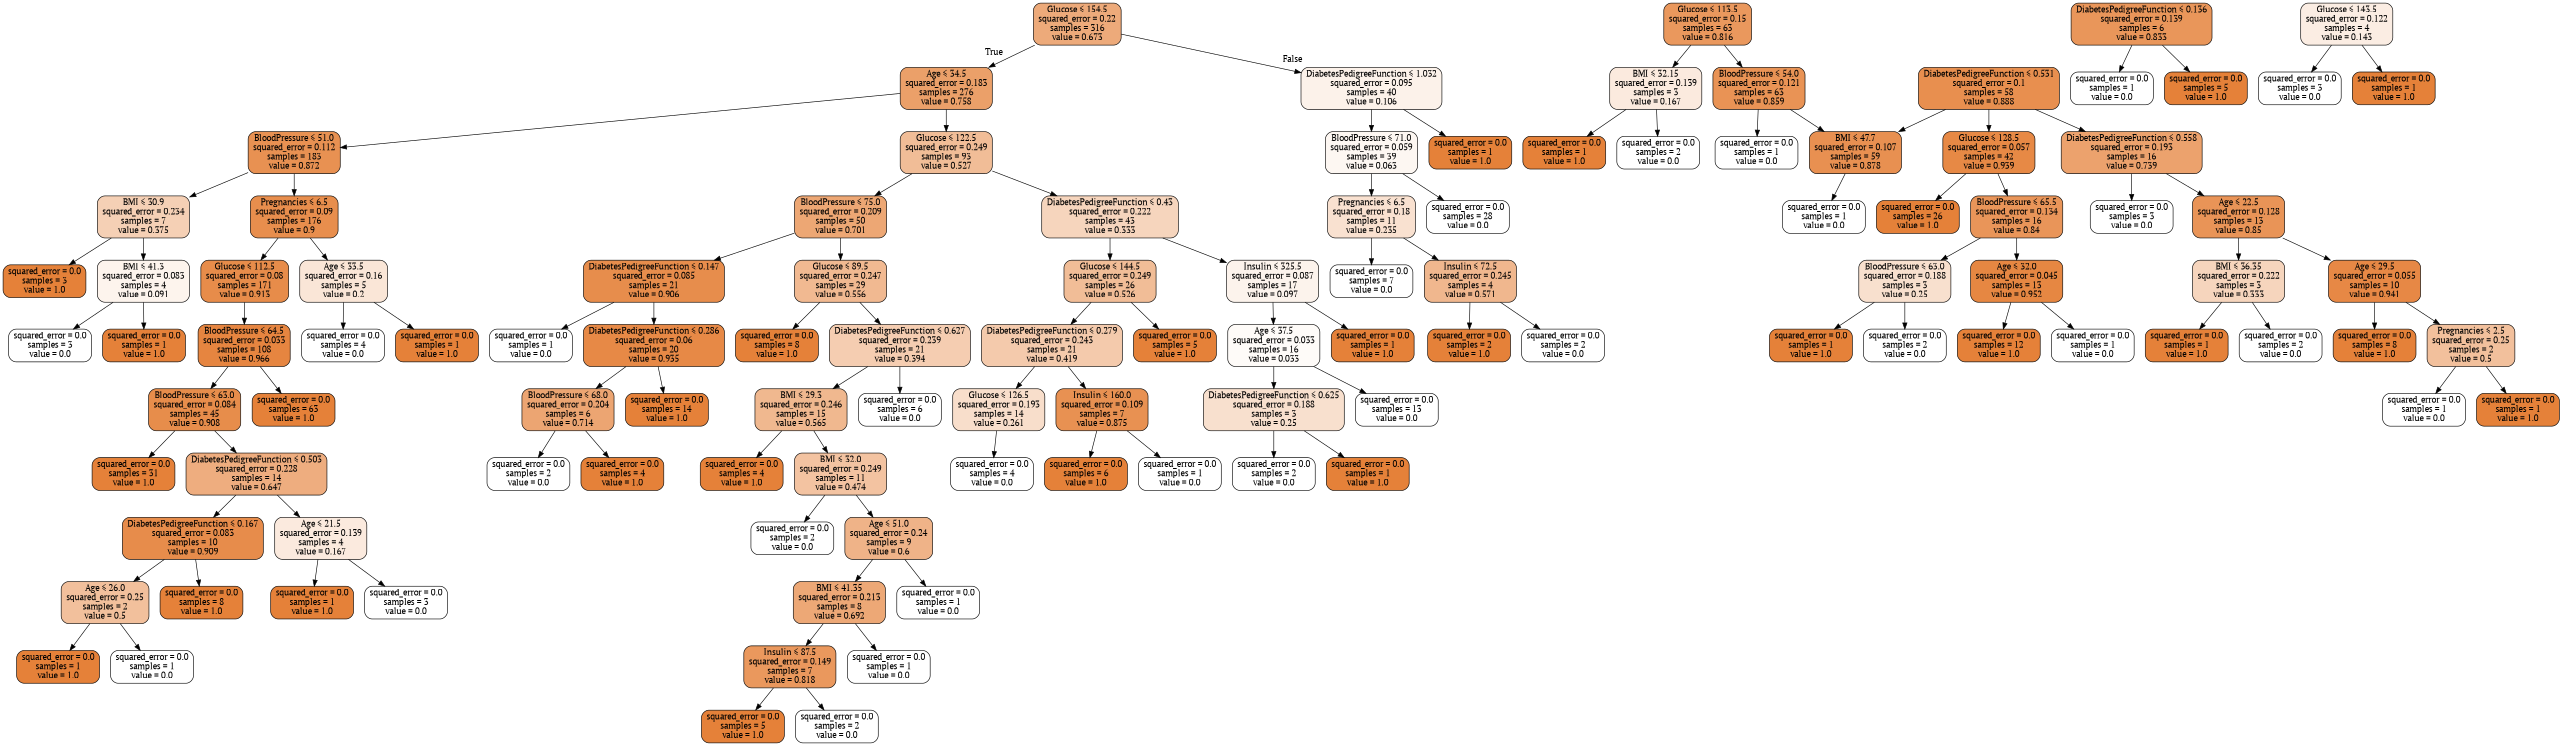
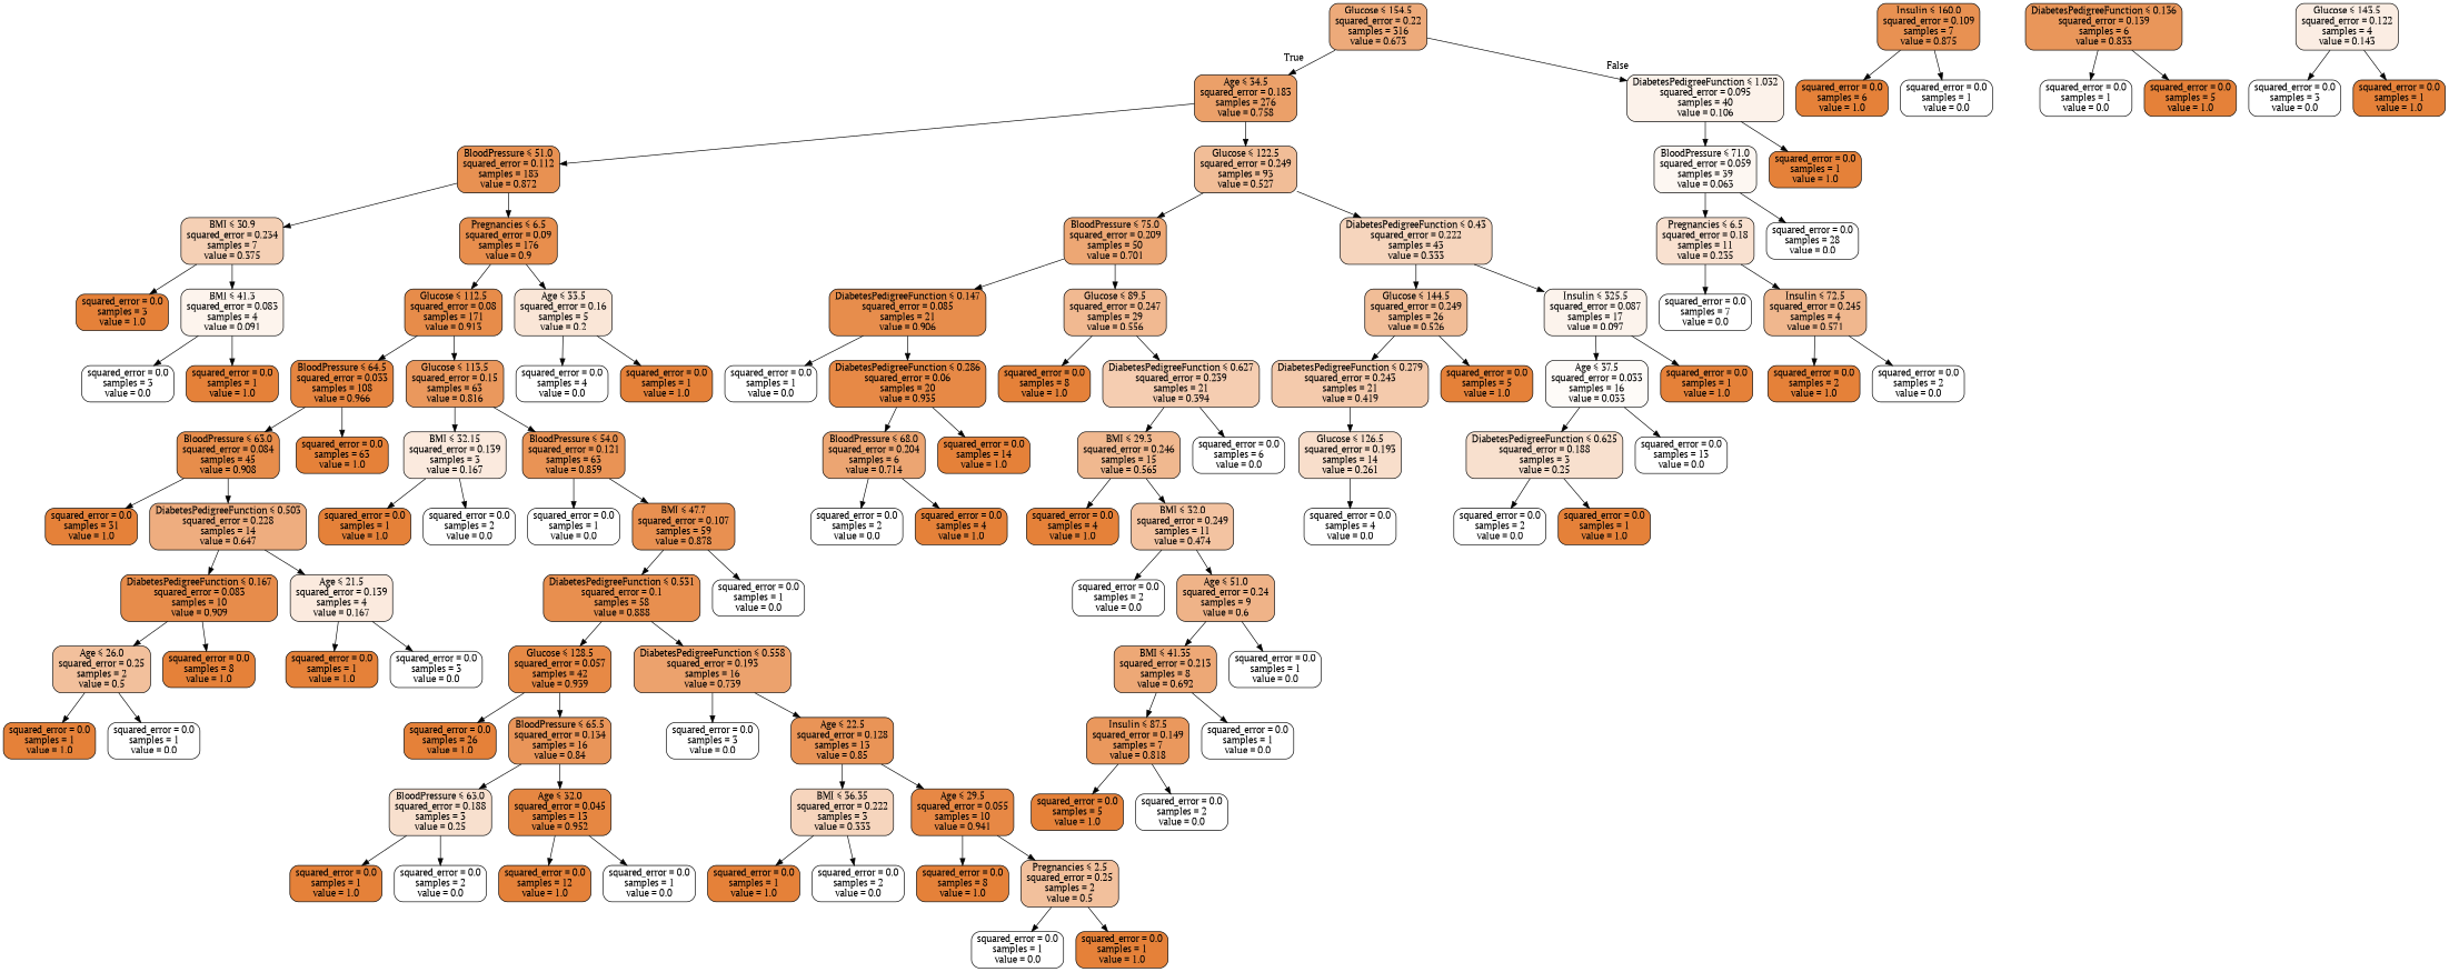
  digraph {
    fontname="PT Serif"
    node [color=black fillcolor="#e58139" fontname="PT Serif" shape=box style="filled, rounded"]
    edge [fontname="PT Serif"]
    n1 [fillcolor="#edaa7a" label=<Glucose &le; 154.5<br/>squared_error = 0.22<br/>samples = 316<br/>value = 0.673>]
    n2 [fillcolor="#eba069" label=<Age &le; 34.5<br/>squared_error = 0.183<br/>samples = 276<br/>value = 0.758>]
    n3 [fillcolor="#fcf2ea" label=<DiabetesPedigreeFunction &le; 1.032<br/>squared_error = 0.095<br/>samples = 40<br/>value = 0.106>]
    n4 [fillcolor="#e89152" label=<BloodPressure &le; 51.0<br/>squared_error = 0.112<br/>samples = 183<br/>value = 0.872>]
    n5 [fillcolor="#f1bd97" label=<Glucose &le; 122.5<br/>squared_error = 0.249<br/>samples = 93<br/>value = 0.527>]
    n6 [fillcolor="#fdf7f2" label=<BloodPressure &le; 71.0<br/>squared_error = 0.059<br/>samples = 39<br/>value = 0.063>]
    n7 [label=<squared_error = 0.0<br/>samples = 1<br/>value = 1.0>]
    n8 [fillcolor="#f5d0b5" label=<BMI &le; 30.9<br/>squared_error = 0.234<br/>samples = 7<br/>value = 0.375>]
    n9 [fillcolor="#e88e4d" label=<Pregnancies &le; 6.5<br/>squared_error = 0.09<br/>samples = 176<br/>value = 0.9>]
    n10 [fillcolor="#eda774" label=<BloodPressure &le; 75.0<br/>squared_error = 0.209<br/>samples = 50<br/>value = 0.701>]
    n11 [fillcolor="#f6d5bd" label=<DiabetesPedigreeFunction &le; 0.43<br/>squared_error = 0.222<br/>samples = 43<br/>value = 0.333>]
    n12 [label=<squared_error = 0.0<br/>samples = 3<br/>value = 1.0>]
    n13 [fillcolor="#fdf4ed" label=<BMI &le; 41.3<br/>squared_error = 0.083<br/>samples = 4<br/>value = 0.091>]
    n14 [fillcolor="#e78c4a" label=<Glucose &le; 112.5<br/>squared_error = 0.08<br/>samples = 171<br/>value = 0.913>]
    n15 [fillcolor="#fae6d7" label=<Age &le; 33.5<br/>squared_error = 0.16<br/>samples = 5<br/>value = 0.2>]
    n16 [fillcolor="#ffffff" label=<squared_error = 0.0<br/>samples = 3<br/>value = 0.0>]
    n17 [label=<squared_error = 0.0<br/>samples = 1<br/>value = 1.0>]
    n18 [fillcolor="#e68540" label=<BloodPressure &le; 64.5<br/>squared_error = 0.033<br/>samples = 108<br/>value = 0.966>]
    n19 [fillcolor="#ea985d" label=<Glucose &le; 113.5<br/>squared_error = 0.15<br/>samples = 63<br/>value = 0.816>]
    n20 [fillcolor="#ffffff" label=<squared_error = 0.0<br/>samples = 4<br/>value = 0.0>]
    n21 [label=<squared_error = 0.0<br/>samples = 1<br/>value = 1.0>]
    n22 [fillcolor="#e78d4b" label=<BloodPressure &le; 63.0<br/>squared_error = 0.084<br/>samples = 45<br/>value = 0.908>]
    n23 [label=<squared_error = 0.0<br/>samples = 63<br/>value = 1.0>]
    n24 [fillcolor="#fbeade" label=<BMI &le; 32.15<br/>squared_error = 0.139<br/>samples = 3<br/>value = 0.167>]
    n25 [fillcolor="#e99355" label=<BloodPressure &le; 54.0<br/>squared_error = 0.121<br/>samples = 63<br/>value = 0.859>]
    n26 [label=<squared_error = 0.0<br/>samples = 31<br/>value = 1.0>]
    n27 [fillcolor="#eead7f" label=<DiabetesPedigreeFunction &le; 0.503<br/>squared_error = 0.228<br/>samples = 14<br/>value = 0.647>]
    n28 [fillcolor="#e78c4b" label=<DiabetesPedigreeFunction &le; 0.167<br/>squared_error = 0.083<br/>samples = 10<br/>value = 0.909>]
    n29 [fillcolor="#fbeade" label=<Age &le; 21.5<br/>squared_error = 0.139<br/>samples = 4<br/>value = 0.167>]
    n30 [fillcolor="#f2c09c" label=<Age &le; 26.0<br/>squared_error = 0.25<br/>samples = 2<br/>value = 0.5>]
    n31 [label=<squared_error = 0.0<br/>samples = 8<br/>value = 1.0>]
    n32 [label=<squared_error = 0.0<br/>samples = 1<br/>value = 1.0>]
    n33 [fillcolor="#ffffff" label=<squared_error = 0.0<br/>samples = 3<br/>value = 0.0>]
    n34 [label=<squared_error = 0.0<br/>samples = 1<br/>value = 1.0>]
    n35 [fillcolor="#ffffff" label=<squared_error = 0.0<br/>samples = 1<br/>value = 0.0>]
    n36 [label=<squared_error = 0.0<br/>samples = 1<br/>value = 1.0>]
    n37 [fillcolor="#ffffff" label=<squared_error = 0.0<br/>samples = 2<br/>value = 0.0>]
    n38 [fillcolor="#ffffff" label=<squared_error = 0.0<br/>samples = 1<br/>value = 0.0>]
    n39 [fillcolor="#e89051" label=<BMI &le; 47.7<br/>squared_error = 0.107<br/>samples = 59<br/>value = 0.878>]
    n40 [fillcolor="#e88f4f" label=<DiabetesPedigreeFunction &le; 0.531<br/>squared_error = 0.1<br/>samples = 58<br/>value = 0.888>]
    n41 [fillcolor="#ffffff" label=<squared_error = 0.0<br/>samples = 1<br/>value = 0.0>]
    n42 [fillcolor="#e78945" label=<Glucose &le; 128.5<br/>squared_error = 0.057<br/>samples = 42<br/>value = 0.939>]
    n43 [fillcolor="#eca26d" label=<DiabetesPedigreeFunction &le; 0.558<br/>squared_error = 0.193<br/>samples = 16<br/>value = 0.739>]
    n44 [label=<squared_error = 0.0<br/>samples = 26<br/>value = 1.0>]
    n45 [fillcolor="#e99559" label=<BloodPressure &le; 65.5<br/>squared_error = 0.134<br/>samples = 16<br/>value = 0.84>]
    n46 [fillcolor="#ffffff" label=<squared_error = 0.0<br/>samples = 3<br/>value = 0.0>]
    n47 [fillcolor="#e99457" label=<Age &le; 22.5<br/>squared_error = 0.128<br/>samples = 13<br/>value = 0.85>]
    n48 [fillcolor="#f8e0ce" label=<BloodPressure &le; 63.0<br/>squared_error = 0.188<br/>samples = 3<br/>value = 0.25>]
    n49 [fillcolor="#e68742" label=<Age &le; 32.0<br/>squared_error = 0.045<br/>samples = 13<br/>value = 0.952>]
    n50 [label=<squared_error = 0.0<br/>samples = 1<br/>value = 1.0>]
    n51 [fillcolor="#ffffff" label=<squared_error = 0.0<br/>samples = 2<br/>value = 0.0>]
    n52 [label=<squared_error = 0.0<br/>samples = 12<br/>value = 1.0>]
    n53 [fillcolor="#ffffff" label=<squared_error = 0.0<br/>samples = 1<br/>value = 0.0>]
    n54 [fillcolor="#f6d5bd" label=<BMI &le; 36.35<br/>squared_error = 0.222<br/>samples = 3<br/>value = 0.333>]
    n55 [fillcolor="#e78845" label=<Age &le; 29.5<br/>squared_error = 0.055<br/>samples = 10<br/>value = 0.941>]
    n56 [label=<squared_error = 0.0<br/>samples = 1<br/>value = 1.0>]
    n57 [fillcolor="#ffffff" label=<squared_error = 0.0<br/>samples = 2<br/>value = 0.0>]
    n58 [label=<squared_error = 0.0<br/>samples = 8<br/>value = 1.0>]
    n59 [fillcolor="#f2c09c" label=<Pregnancies &le; 2.5<br/>squared_error = 0.25<br/>samples = 2<br/>value = 0.5>]
    n60 [fillcolor="#ffffff" label=<squared_error = 0.0<br/>samples = 1<br/>value = 0.0>]
    n61 [label=<squared_error = 0.0<br/>samples = 1<br/>value = 1.0>]
    n62 [fillcolor="#e78d4c" label=<DiabetesPedigreeFunction &le; 0.147<br/>squared_error = 0.085<br/>samples = 21<br/>value = 0.906>]
    n63 [fillcolor="#f1b991" label=<Glucose &le; 89.5<br/>squared_error = 0.247<br/>samples = 29<br/>value = 0.556>]
    n64 [fillcolor="#f1bd97" label=<Glucose &le; 144.5<br/>squared_error = 0.249<br/>samples = 26<br/>value = 0.526>]
    n65 [fillcolor="#fcf3ec" label=<Insulin &le; 325.5<br/>squared_error = 0.087<br/>samples = 17<br/>value = 0.097>]
    n66 [fillcolor="#ffffff" label=<squared_error = 0.0<br/>samples = 1<br/>value = 0.0>]
    n67 [fillcolor="#e78946" label=<DiabetesPedigreeFunction &le; 0.286<br/>squared_error = 0.06<br/>samples = 20<br/>value = 0.935>]
    n68 [label=<squared_error = 0.0<br/>samples = 8<br/>value = 1.0>]
    n69 [fillcolor="#f5cdb1" label=<DiabetesPedigreeFunction &le; 0.627<br/>squared_error = 0.239<br/>samples = 21<br/>value = 0.394>]
    n70 [fillcolor="#eca572" label=<BloodPressure &le; 68.0<br/>squared_error = 0.204<br/>samples = 6<br/>value = 0.714>]
    n71 [label=<squared_error = 0.0<br/>samples = 14<br/>value = 1.0>]
    n72 [fillcolor="#ffffff" label=<squared_error = 0.0<br/>samples = 2<br/>value = 0.0>]
    n73 [label=<squared_error = 0.0<br/>samples = 4<br/>value = 1.0>]
    n74 [fillcolor="#f0b88f" label=<BMI &le; 29.3<br/>squared_error = 0.246<br/>samples = 15<br/>value = 0.565>]
    n75 [fillcolor="#ffffff" label=<squared_error = 0.0<br/>samples = 6<br/>value = 0.0>]
    n76 [label=<squared_error = 0.0<br/>samples = 4<br/>value = 1.0>]
    n77 [fillcolor="#f3c3a1" label=<BMI &le; 32.0<br/>squared_error = 0.249<br/>samples = 11<br/>value = 0.474>]
    n78 [fillcolor="#ffffff" label=<squared_error = 0.0<br/>samples = 2<br/>value = 0.0>]
    n79 [fillcolor="#efb388" label=<Age &le; 51.0<br/>squared_error = 0.24<br/>samples = 9<br/>value = 0.6>]
    n80 [fillcolor="#eda876" label=<BMI &le; 41.35<br/>squared_error = 0.213<br/>samples = 8<br/>value = 0.692>]
    n81 [fillcolor="#ffffff" label=<squared_error = 0.0<br/>samples = 1<br/>value = 0.0>]
    n82 [fillcolor="#ea985d" label=<Insulin &le; 87.5<br/>squared_error = 0.149<br/>samples = 7<br/>value = 0.818>]
    n83 [fillcolor="#ffffff" label=<squared_error = 0.0<br/>samples = 1<br/>value = 0.0>]
    n84 [label=<squared_error = 0.0<br/>samples = 5<br/>value = 1.0>]
    n85 [fillcolor="#ffffff" label=<squared_error = 0.0<br/>samples = 2<br/>value = 0.0>]
    n86 [fillcolor="#f4caac" label=<DiabetesPedigreeFunction &le; 0.279<br/>squared_error = 0.243<br/>samples = 21<br/>value = 0.419>]
    n87 [label=<squared_error = 0.0<br/>samples = 5<br/>value = 1.0>]
    n88 [fillcolor="#fefbf8" label=<Age &le; 37.5<br/>squared_error = 0.033<br/>samples = 16<br/>value = 0.033>]
    n89 [label=<squared_error = 0.0<br/>samples = 1<br/>value = 1.0>]
    n90 [fillcolor="#f8decb" label=<Glucose &le; 126.5<br/>squared_error = 0.193<br/>samples = 14<br/>value = 0.261>]
    n91 [fillcolor="#e89152" label=<Insulin &le; 160.0<br/>squared_error = 0.109<br/>samples = 7<br/>value = 0.875>]
    n92 [fillcolor="#ffffff" label=<squared_error = 0.0<br/>samples = 4<br/>value = 0.0>]
    n93 [label=<squared_error = 0.0<br/>samples = 6<br/>value = 1.0>]
    n94 [fillcolor="#ffffff" label=<squared_error = 0.0<br/>samples = 1<br/>value = 0.0>]
    n95 [fillcolor="#e9965a" label=<DiabetesPedigreeFunction &le; 0.136<br/>squared_error = 0.139<br/>samples = 6<br/>value = 0.833>]
    n96 [fillcolor="#ffffff" label=<squared_error = 0.0<br/>samples = 1<br/>value = 0.0>]
    n97 [label=<squared_error = 0.0<br/>samples = 5<br/>value = 1.0>]
    n98 [fillcolor="#fbede3" label=<Glucose &le; 143.5<br/>squared_error = 0.122<br/>samples = 4<br/>value = 0.143>]
    n99 [fillcolor="#ffffff" label=<squared_error = 0.0<br/>samples = 3<br/>value = 0.0>]
    n100 [label=<squared_error = 0.0<br/>samples = 1<br/>value = 1.0>]
    n101 [fillcolor="#f8e0ce" label=<DiabetesPedigreeFunction &le; 0.625<br/>squared_error = 0.188<br/>samples = 3<br/>value = 0.25>]
    n102 [fillcolor="#ffffff" label=<squared_error = 0.0<br/>samples = 13<br/>value = 0.0>]
    n103 [fillcolor="#ffffff" label=<squared_error = 0.0<br/>samples = 2<br/>value = 0.0>]
    n104 [label=<squared_error = 0.0<br/>samples = 1<br/>value = 1.0>]
    n105 [fillcolor="#f9e1d0" label=<Pregnancies &le; 6.5<br/>squared_error = 0.18<br/>samples = 11<br/>value = 0.235>]
    n106 [fillcolor="#ffffff" label=<squared_error = 0.0<br/>samples = 28<br/>value = 0.0>]
    n107 [fillcolor="#ffffff" label=<squared_error = 0.0<br/>samples = 7<br/>value = 0.0>]
    n108 [fillcolor="#f0b78e" label=<Insulin &le; 72.5<br/>squared_error = 0.245<br/>samples = 4<br/>value = 0.571>]
    n109 [label=<squared_error = 0.0<br/>samples = 2<br/>value = 1.0>]
    n110 [fillcolor="#ffffff" label=<squared_error = 0.0<br/>samples = 2<br/>value = 0.0>]
    n1 -> n2 [headlabel=True labelangle=45 labeldistance=2.5]
    n1 -> n3 [headlabel=False labelangle=-45 labeldistance=2.5]
    n2 -> n4
    n2 -> n5
    n3 -> n6
    n3 -> n7
    n4 -> n8
    n4 -> n9
    n5 -> n10
    n5 -> n11
    n6 -> n105
    n6 -> n106
    n8 -> n12
    n8 -> n13
    n9 -> n14
    n9 -> n15
    n10 -> n62
    n10 -> n63
    n11 -> n64
    n11 -> n65
    n13 -> n16
    n13 -> n17
    n14 -> n18
+   n14 -> n19
    n15 -> n20
    n15 -> n21
    n18 -> n22
    n18 -> n23
    n19 -> n24
    n19 -> n25
    n22 -> n26
    n22 -> n27
    n24 -> n36
    n24 -> n37
    n25 -> n38
    n25 -> n39
    n27 -> n28
    n27 -> n29
    n28 -> n30
    n28 -> n31
    n29 -> n32
    n29 -> n33
    n30 -> n34
    n30 -> n35
-   n40 -> n39
+   n39 -> n40
    n39 -> n41
    n40 -> n42
    n40 -> n43
    n42 -> n44
    n42 -> n45
    n43 -> n46
    n43 -> n47
    n45 -> n48
    n45 -> n49
    n47 -> n54
    n47 -> n55
    n48 -> n50
    n48 -> n51
    n49 -> n52
    n49 -> n53
    n54 -> n56
    n54 -> n57
    n55 -> n58
    n55 -> n59
    n59 -> n60
    n59 -> n61
    n62 -> n66
    n62 -> n67
    n63 -> n68
    n63 -> n69
    n64 -> n86
    n64 -> n87
    n65 -> n88
    n65 -> n89
    n67 -> n70
    n67 -> n71
    n69 -> n74
    n69 -> n75
    n70 -> n72
    n70 -> n73
    n74 -> n76
    n74 -> n77
    n77 -> n78
    n77 -> n79
    n79 -> n80
    n79 -> n81
    n80 -> n82
    n80 -> n83
    n82 -> n84
    n82 -> n85
    n86 -> n90
-   n86 -> n91
    n88 -> n101
    n88 -> n102
    n90 -> n92
    n91 -> n93
    n91 -> n94
    n95 -> n96
    n95 -> n97
    n98 -> n99
    n98 -> n100
    n101 -> n103
    n101 -> n104
    n105 -> n107
    n105 -> n108
    n108 -> n109
    n108 -> n110
  }
